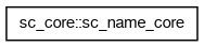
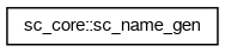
  digraph {
    rankdir=LR
-   n1 [color=black fillcolor=white fontname=FreeSans fontsize=10 height=0.2 label="sc_core::sc_name_core" shape=record style=filled width=0.4]
+   n1 [color=black fillcolor=white fontname=FreeSans fontsize=10 height=0.2 label="sc_core::sc_name_gen" shape=record style=filled width=0.4]
  }
